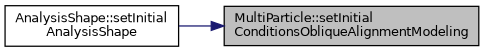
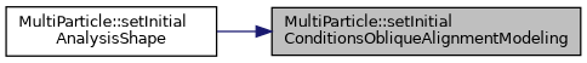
  digraph {
    rankdir=RL
    node [color=black fontname=Helvetica fontsize=10 shape=record style=filled]
    n1 [fillcolor=grey75 fontcolor=black height=0.2 label="MultiParticle::setInitial\lConditionsObliqueAlignmentModeling" width=0.4]
-   n2 [fillcolor=white height=0.2 label="AnalysisShape::setInitial\lAnalysisShape" width=0.4]
+   n2 [fillcolor=white height=0.2 label="MultiParticle::setInitial\lAnalysisShape" width=0.4]
    n1 -> n2 [color=midnightblue dir=back fontname=Helvetica fontsize=10 labelfontname=Helvetica labelfontsize=10 style=solid]
  }
